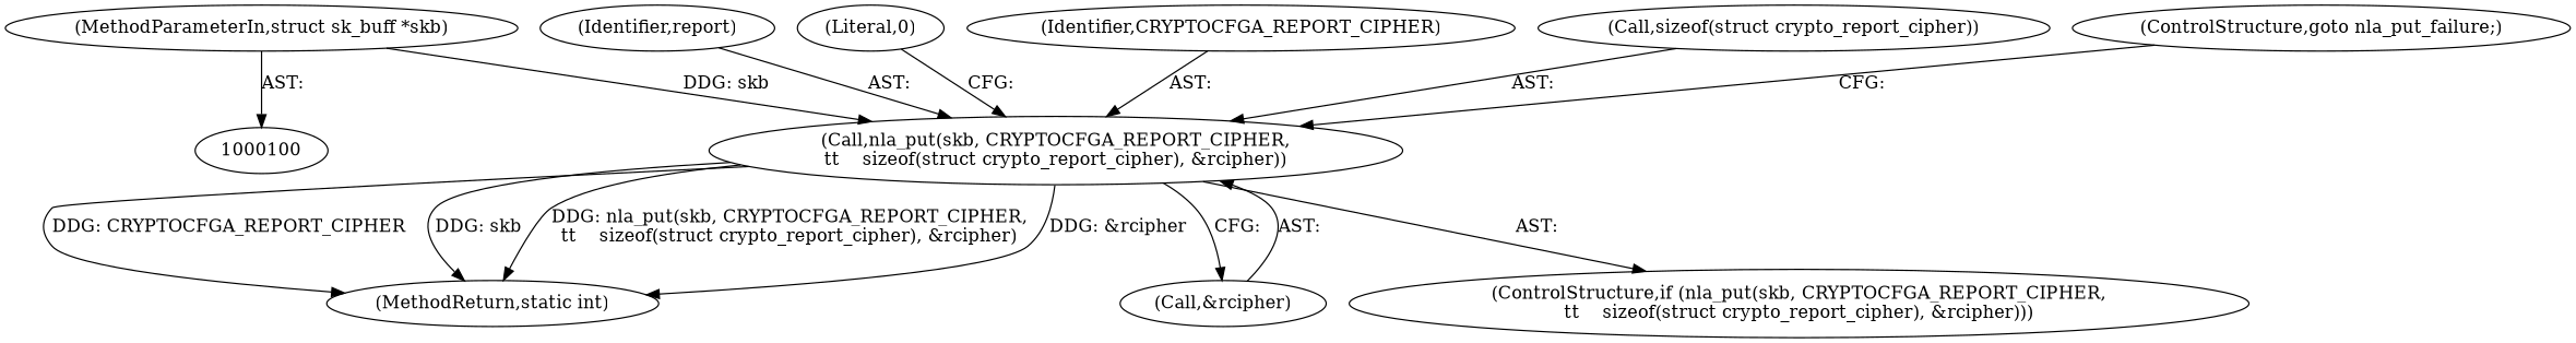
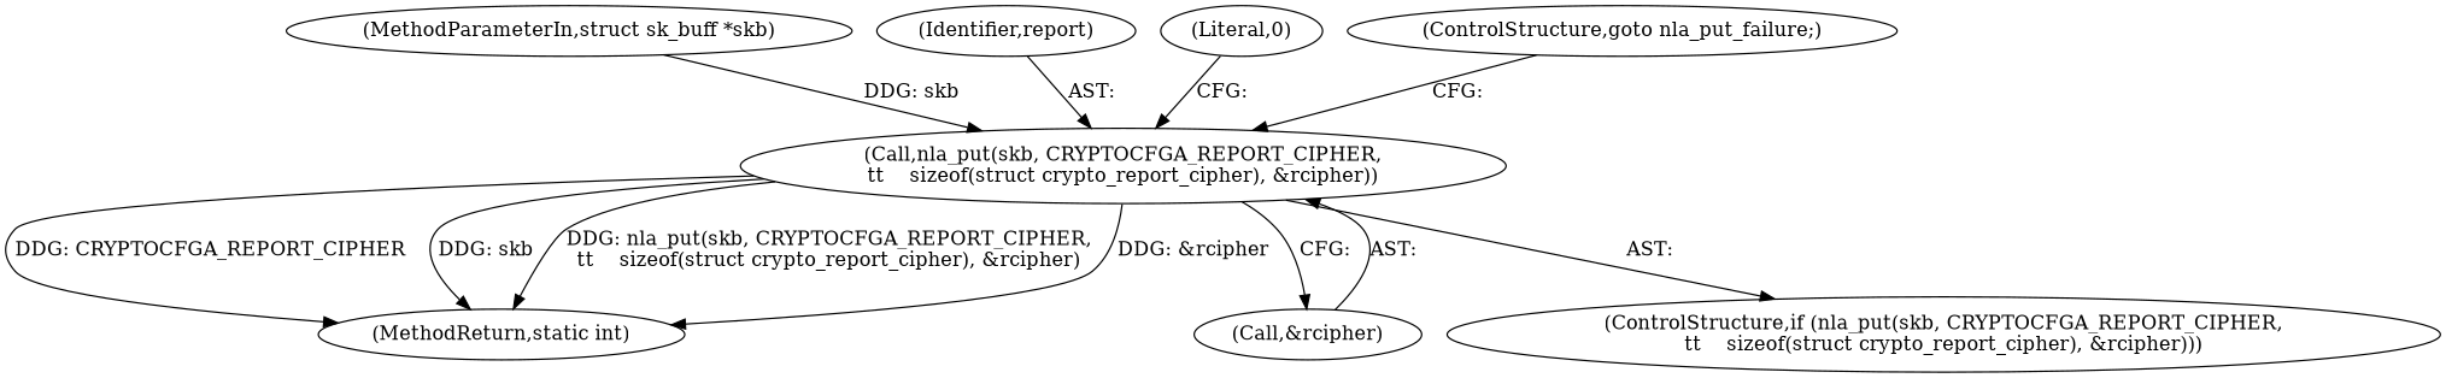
  digraph {
    n1 [label="(MethodParameterIn,struct sk_buff *skb)"]
    n2 [label="(Call,nla_put(skb, CRYPTOCFGA_REPORT_CIPHER,\n\t\t    sizeof(struct crypto_report_cipher), &rcipher))"]
-   1000100
    n4 [label="(MethodReturn,static int)"]
    n5 [label="(Call,&rcipher)"]
    n6 [label="(ControlStructure,if (nla_put(skb, CRYPTOCFGA_REPORT_CIPHER,\n\t\t    sizeof(struct crypto_report_cipher), &rcipher)))"]
    n7 [label="(Identifier,report)"]
    n8 [label="(Literal,0)"]
-   n9 [label="(Identifier,CRYPTOCFGA_REPORT_CIPHER)"]
-   n10 [label="(Call,sizeof(struct crypto_report_cipher))"]
    n11 [label="(ControlStructure,goto nla_put_failure;)"]
    n1 -> n2 [label="DDG: skb"]
-   n1 -> 1000100 [label="AST: "]
    n2 -> n4 [label="DDG: CRYPTOCFGA_REPORT_CIPHER"]
    n2 -> n4 [label="DDG: skb"]
    n2 -> n4 [label="DDG: nla_put(skb, CRYPTOCFGA_REPORT_CIPHER,\n\t\t    sizeof(struct crypto_report_cipher), &rcipher)"]
    n2 -> n4 [label="DDG: &rcipher"]
    n2 -> n5 [label="CFG: "]
    n2 -> n6 [label="AST: "]
    n5 -> n2 [label="AST: "]
    n7 -> n2 [label="AST: "]
    n8 -> n2 [label="CFG: "]
-   n9 -> n2 [label="AST: "]
-   n10 -> n2 [label="AST: "]
    n11 -> n2 [label="CFG: "]
  }
